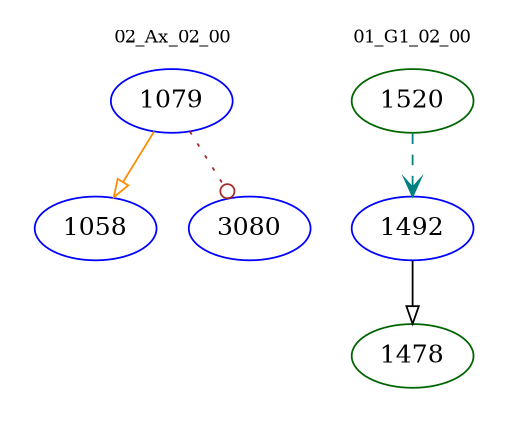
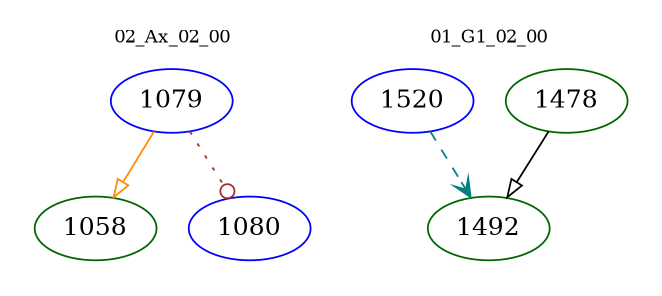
  digraph {
    node [color=blue]
    edge [arrowhead=onormal style=solid]
    n1 [label=1079]
-   n2 [label=1058]
-   n3 [label=3080]
-   n4 [label=1492]
+   n2 [color=darkgreen label=1058]
+   n3 [label=1080]
+   n4 [color=darkgreen label=1492]
    n5 [color=darkgreen label=1478]
-   n6 [color=darkgreen label=1520]
+   n6 [label=1520]
    subgraph cluster_1 {
      color=white
      fontsize=10
      label="02_Ax_02_00"
      n1
      n2
      n3
    }
    subgraph cluster_2 {
      color=white
      fontsize=10
      label="01_G1_02_00"
      n4
      n5
      n6
    }
    n1 -> n2 [color=darkorange]
    n1 -> n3 [arrowhead=odot color=brown style=dotted]
-   n4 -> n5 [color=black]
+   n5 -> n4 [color=black]
    n6 -> n4 [arrowhead=vee color=teal style=dashed]
  }
